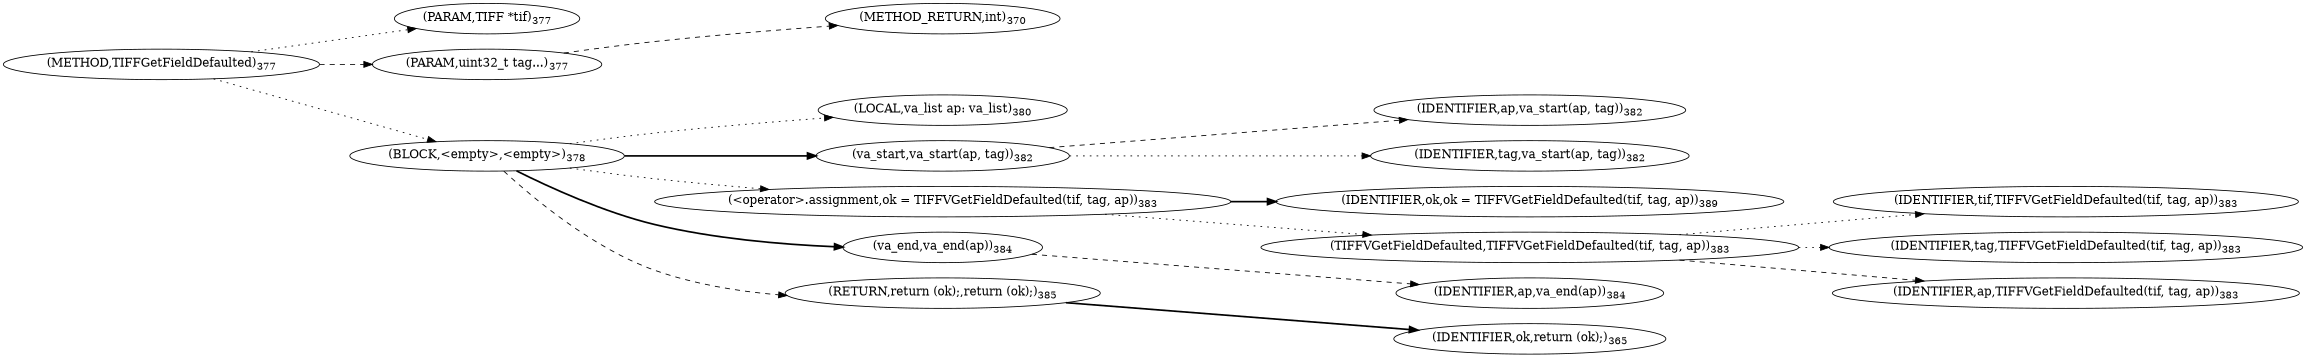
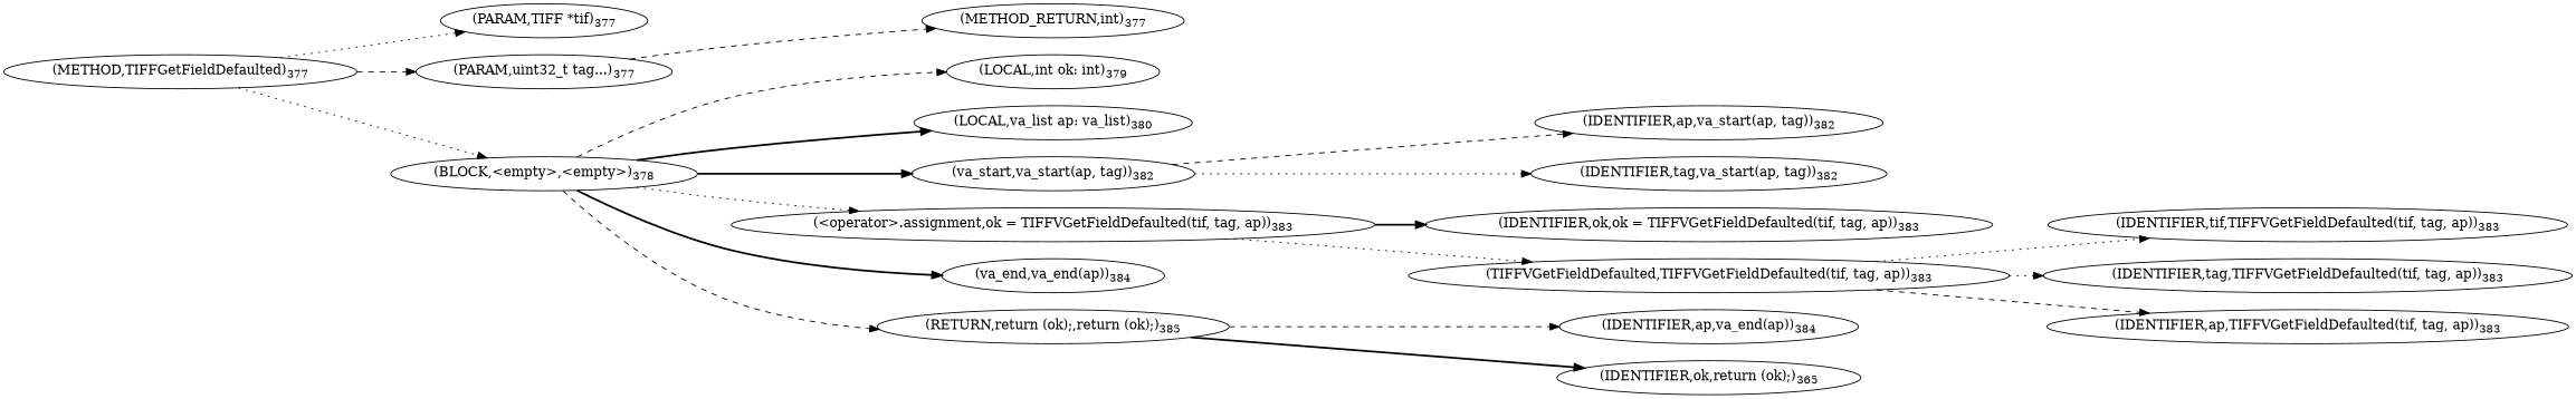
  digraph {
    rankdir=LR
    edge [style=dotted]
    n1 [label=<(METHOD,TIFFGetFieldDefaulted)<SUB>377</SUB>>]
    n2 [label=<(PARAM,TIFF *tif)<SUB>377</SUB>>]
    n3 [label=<(PARAM,uint32_t tag...)<SUB>377</SUB>>]
    n4 [label=<(BLOCK,&lt;empty&gt;,&lt;empty&gt;)<SUB>378</SUB>>]
-   n5 [label=<(METHOD_RETURN,int)<SUB>370</SUB>>]
+   n5 [label=<(METHOD_RETURN,int)<SUB>377</SUB>>]
+   n6 [label=<(LOCAL,int ok: int)<SUB>379</SUB>>]
    n7 [label=<(LOCAL,va_list ap: va_list)<SUB>380</SUB>>]
    n8 [label=<(va_start,va_start(ap, tag))<SUB>382</SUB>>]
    n9 [label=<(&lt;operator&gt;.assignment,ok = TIFFVGetFieldDefaulted(tif, tag, ap))<SUB>383</SUB>>]
    n10 [label=<(va_end,va_end(ap))<SUB>384</SUB>>]
    n11 [label=<(RETURN,return (ok);,return (ok);)<SUB>385</SUB>>]
    n12 [label=<(IDENTIFIER,ap,va_start(ap, tag))<SUB>382</SUB>>]
    n13 [label=<(IDENTIFIER,tag,va_start(ap, tag))<SUB>382</SUB>>]
-   n14 [label=<(IDENTIFIER,ok,ok = TIFFVGetFieldDefaulted(tif, tag, ap))<SUB>389</SUB>>]
+   n14 [label=<(IDENTIFIER,ok,ok = TIFFVGetFieldDefaulted(tif, tag, ap))<SUB>383</SUB>>]
    n15 [label=<(TIFFVGetFieldDefaulted,TIFFVGetFieldDefaulted(tif, tag, ap))<SUB>383</SUB>>]
    n16 [label=<(IDENTIFIER,ap,va_end(ap))<SUB>384</SUB>>]
    n17 [label=<(IDENTIFIER,ok,return (ok);)<SUB>365</SUB>>]
    n18 [label=<(IDENTIFIER,tif,TIFFVGetFieldDefaulted(tif, tag, ap))<SUB>383</SUB>>]
    n19 [label=<(IDENTIFIER,tag,TIFFVGetFieldDefaulted(tif, tag, ap))<SUB>383</SUB>>]
    n20 [label=<(IDENTIFIER,ap,TIFFVGetFieldDefaulted(tif, tag, ap))<SUB>383</SUB>>]
    n1 -> n2
    n1 -> n3 [style=dashed]
    n1 -> n4
    n3 -> n5 [style=dashed]
-   n4 -> n7
+   n4 -> n6 [style=dashed]
+   n4 -> n7 [style=bold]
    n4 -> n8 [style=bold]
    n4 -> n9
    n4 -> n10 [style=bold]
    n4 -> n11 [style=dashed]
    n8 -> n12 [style=dashed]
    n8 -> n13
    n9 -> n14 [style=bold]
    n9 -> n15
-   n10 -> n16 [style=dashed]
+   n11 -> n16 [style=dashed]
    n11 -> n17 [style=bold]
    n15 -> n18
    n15 -> n19
    n15 -> n20 [style=dashed]
  }
